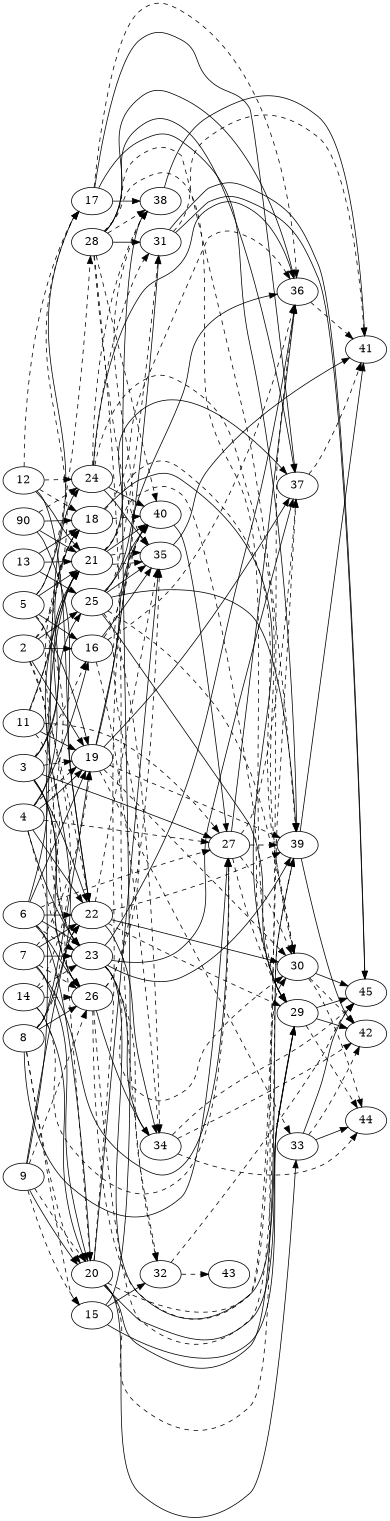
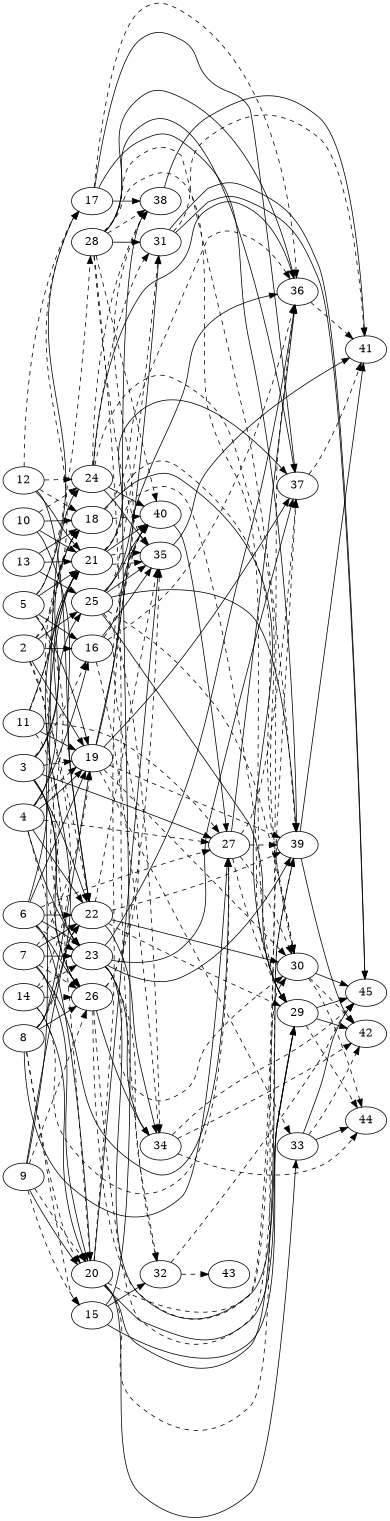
  digraph {
    rankdir=LR
    node [alpha=0.18]
    edge [style=solid]
    19 [expect_size=30425088]
    37 [alpha=0.15 expect_size=14149632]
    39 [alpha=0.07 expect_size=32415744]
    40 [alpha=0.13 expect_size=17600512]
    30 [expect_size=23171072]
    31 [alpha=0.16 expect_size=26112000]
    33 [alpha=0.01 expect_size=33629184]
    25 [alpha=0.05 expect_size=35127296]
    29 [alpha=0.14 expect_size=27229184]
    34 [alpha=0.10 expect_size=32957440]
    35 [expect_size=32116736]
    36 [alpha=0.20 expect_size=42799104]
    26 [alpha=0.08 expect_size=21812224]
    41 [alpha=0.17 expect_size=13011968]
    42 [expect_size=51407872]
    27 [alpha=0.16 expect_size=9169920]
    44 [alpha=0.13 expect_size=13617152]
    45 [alpha=0.07 expect_size=36950016]
    2 [alpha=0.02 expect_size=41680896]
    16 [alpha=0.15 expect_size=35560448]
    17 [alpha=0.17 expect_size=38620160]
    18 [alpha=0.11 expect_size=17794048]
    20 [alpha=0.01 expect_size=38813696]
    22 [alpha=0.07 expect_size=46216192]
    38 [alpha=0.16 expect_size=52421632]
    3 [alpha=0.01 expect_size=10742784]
    23 [alpha=0.20 expect_size=35365888]
    32 [alpha=0.03 expect_size=17452032]
    43 [alpha=0.12 expect_size=11801600]
    4 [alpha=0.08 expect_size=21921792]
    21 [alpha=0.16 expect_size=48001024]
    5 [alpha=0.14 expect_size=16935936]
    28 [alpha=0.12 expect_size=48115712]
    6 [alpha=0.01 expect_size=48756736]
    24 [alpha=0.20 expect_size=22676480]
    7 [alpha=0.11 expect_size=17124352]
    8 [alpha=0.05 expect_size=21603328]
    15 [alpha=0.14 expect_size=50820096]
    9 [alpha=0.04 expect_size=21523456]
-   10 [alpha=0.04 expect_size=10278912 label=90]
+   10 [alpha=0.04 expect_size=10278912]
    11 [alpha=0.19 expect_size=37998592]
    12 [alpha=0.15 expect_size=25816064]
    13 [alpha=0.15 expect_size=30291968]
    14 [alpha=0.05 expect_size=32526336]
    19 -> 37
    19 -> 39 [style=dashed]
    19 -> 40
    19 -> 30 [style=dashed]
    19 -> 31
    19 -> 33 [style=dashed]
    37 -> 41 [style=dashed]
    39 -> 41
    39 -> 42
    40 -> 27
    30 -> 42 [style=dashed]
    30 -> 44 [style=dashed]
    30 -> 45
    31 -> 41 [style=dashed]
    31 -> 45
    31 -> 45
    33 -> 42 [style=dashed]
    33 -> 44
    33 -> 45
    25 -> 39
    25 -> 40
    25 -> 30 [style=dashed]
    25 -> 31 [style=dashed]
    25 -> 29
    25 -> 34 [style=dashed]
    25 -> 35
    25 -> 36
    29 -> 42
    29 -> 44 [style=dashed]
    29 -> 45
    34 -> 42 [style=dashed]
    34 -> 44 [style=dashed]
    34 -> 45 [style=dashed]
    35 -> 41
    36 -> 41 [style=dashed]
    26 -> 37 [style=dashed]
    26 -> 39 [style=dashed]
    26 -> 40 [style=dashed]
    26 -> 34
    26 -> 35 [style=dashed]
    27 -> 37 [style=dashed]
    27 -> 39 [style=dashed]
    27 -> 30 [style=dashed]
    27 -> 29 [style=dashed]
    27 -> 36
    2 -> 19
    2 -> 25
    2 -> 16
    2 -> 17 [style=dashed]
    2 -> 18 [style=dashed]
    2 -> 20 [style=dashed]
    2 -> 22 [style=dashed]
    16 -> 34 [style=dashed]
    16 -> 35
    16 -> 36 [style=dashed]
    16 -> 38 [style=dashed]
    17 -> 37
    17 -> 39
    17 -> 36 [style=dashed]
    17 -> 38
    18 -> 40 [style=dashed]
    18 -> 29
    18 -> 36 [style=dashed]
    20 -> 39
    20 -> 40 [style=dashed]
    20 -> 30 [style=dashed]
    20 -> 33
    20 -> 29
    20 -> 35
    20 -> 36 [style=dashed]
    22 -> 39 [style=dashed]
    22 -> 30
    22 -> 29 [style=dashed]
    22 -> 34
    22 -> 35 [style=dashed]
    38 -> 41
    3 -> 19 [style=dashed]
    3 -> 25
    3 -> 26
    3 -> 27
    3 -> 16 [style=dashed]
    3 -> 18
    3 -> 22
    3 -> 23
    23 -> 37
    23 -> 39
    23 -> 30 [style=dashed]
    23 -> 29
    23 -> 34
    23 -> 36
    23 -> 32 [style=dashed]
    32 -> 45 [style=dashed]
    32 -> 43 [style=dashed]
    4 -> 19
    4 -> 19 [style=dashed]
    4 -> 26 [style=dashed]
    4 -> 27 [style=dashed]
    4 -> 16
    4 -> 22
    4 -> 23
    4 -> 21
    21 -> 37
    21 -> 40
    21 -> 30 [style=dashed]
    21 -> 29 [style=dashed]
    21 -> 35 [style=dashed]
    21 -> 35 [style=dashed]
    5 -> 19
    5 -> 16
    5 -> 17
    5 -> 23 [style=dashed]
    5 -> 21
    5 -> 28 [style=dashed]
    28 -> 37
    28 -> 39 [style=dashed]
    28 -> 40 [style=dashed]
    28 -> 31
    28 -> 29 [style=dashed]
    28 -> 35 [style=dashed]
    28 -> 36
    28 -> 38 [style=dashed]
    28 -> 32 [style=dashed]
    6 -> 19
    6 -> 26
    6 -> 27 [style=dashed]
    6 -> 20
    6 -> 22
    6 -> 23 [style=dashed]
    6 -> 23
    6 -> 24
    24 -> 40
    24 -> 30 [style=dashed]
    24 -> 31 [style=dashed]
    24 -> 35
    24 -> 36
    24 -> 38 [style=dashed]
    7 -> 19 [style=dashed]
    7 -> 26 [style=dashed]
    7 -> 27
    7 -> 20
    7 -> 22
    7 -> 23
    8 -> 19
    8 -> 26
    8 -> 27
    8 -> 20 [style=dashed]
    8 -> 22 [style=dashed]
    8 -> 21
    8 -> 15 [style=dashed]
    15 -> 29
    15 -> 38
    15 -> 32
    9 -> 26 [style=dashed]
    9 -> 20
    9 -> 20 [style=dashed]
    9 -> 22
    9 -> 21
    9 -> 15 [style=dashed]
    10 -> 18
    10 -> 22
    10 -> 21
    10 -> 24 [style=dashed]
    11 -> 19
    11 -> 26 [style=dashed]
    11 -> 27 [style=dashed]
    11 -> 18 [style=dashed]
    11 -> 21
    12 -> 17 [style=dashed]
    12 -> 18 [style=dashed]
    12 -> 22
    12 -> 21
    12 -> 24 [style=dashed]
    13 -> 25
    13 -> 18
    13 -> 21
    14 -> 26 [style=dashed]
    14 -> 27 [style=dashed]
    14 -> 18 [style=dashed]
    14 -> 20
    14 -> 23 [style=dashed]
  }
